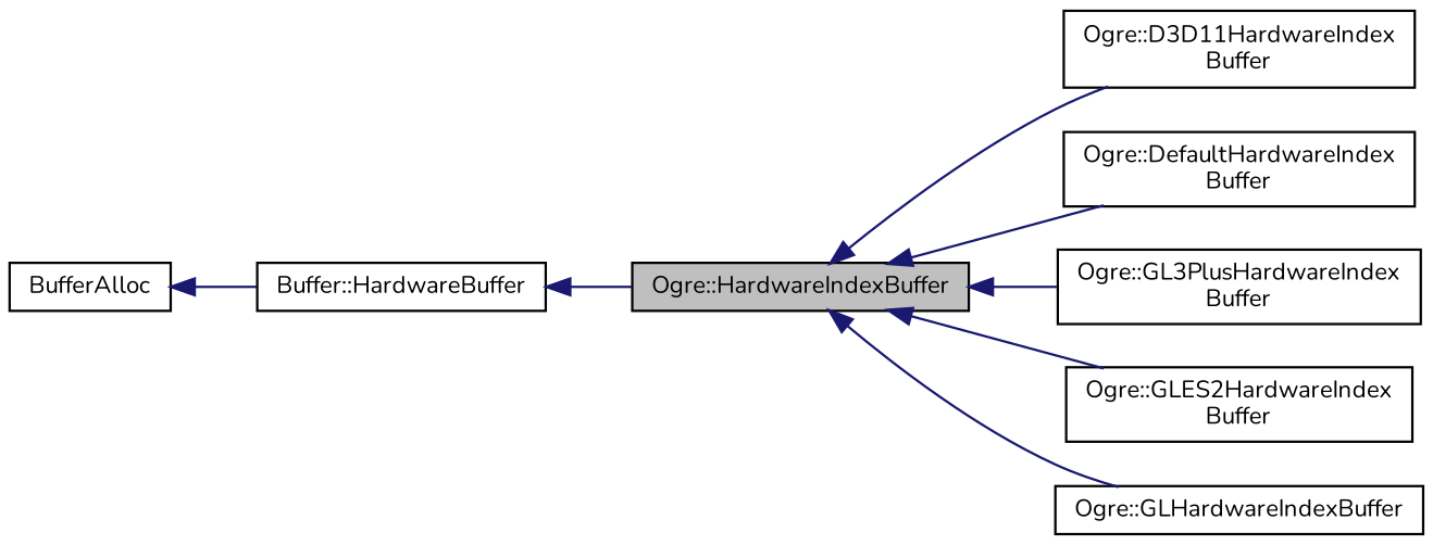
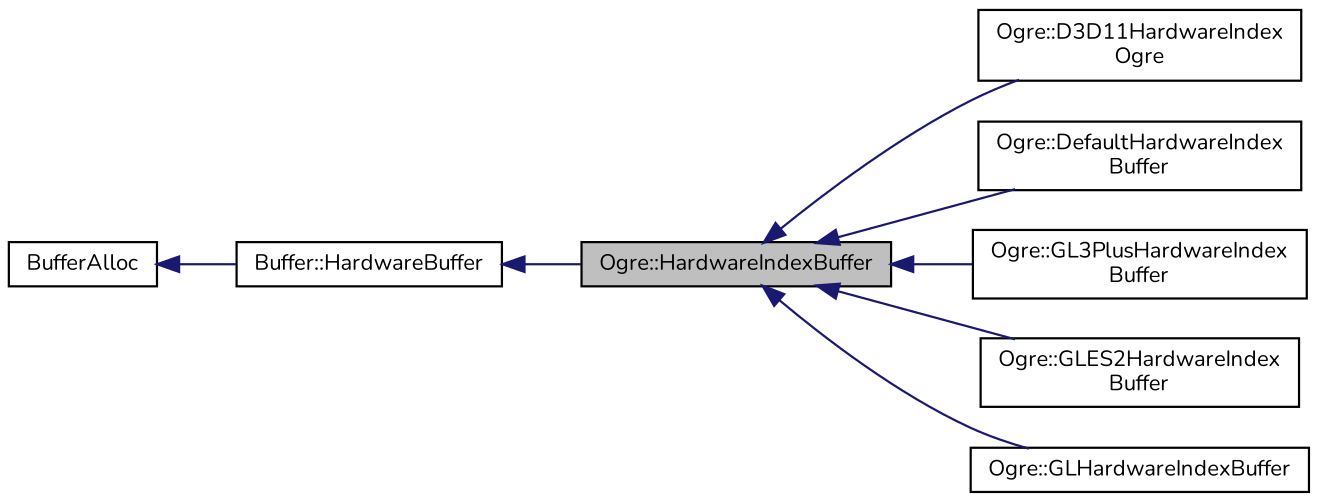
  digraph {
    fontname=Nunito
    rankdir=LR
    node [color=black fontname=Nunito fontsize=10 shape=record]
    edge [color=midnightblue dir=back fontname=Nunito fontsize=10 labelfontname=Helvetica labelfontsize=10 style=solid]
    n1 [fillcolor=grey75 fontcolor=black height=0.2 label="Ogre::HardwareIndexBuffer" style=filled width=0.4]
-   n2 [height=0.2 label="Ogre::D3D11HardwareIndex\lBuffer" width=0.4]
+   n2 [height=0.2 label="Ogre::D3D11HardwareIndex\lOgre" width=0.4]
    n3 [height=0.2 label="Ogre::DefaultHardwareIndex\lBuffer" width=0.4]
    n4 [height=0.2 label="Ogre::GL3PlusHardwareIndex\lBuffer" width=0.4]
    n5 [height=0.2 label="Ogre::GLES2HardwareIndex\lBuffer" width=0.4]
    n6 [height=0.2 label="Ogre::GLHardwareIndexBuffer" width=0.4]
    n7 [height=0.2 label="Buffer::HardwareBuffer" width=0.4]
    n8 [height=0.2 label=BufferAlloc width=0.4]
    n1 -> n2
    n1 -> n3
    n1 -> n4
    n1 -> n5
    n1 -> n6
    n7 -> n1
    n8 -> n7
  }
